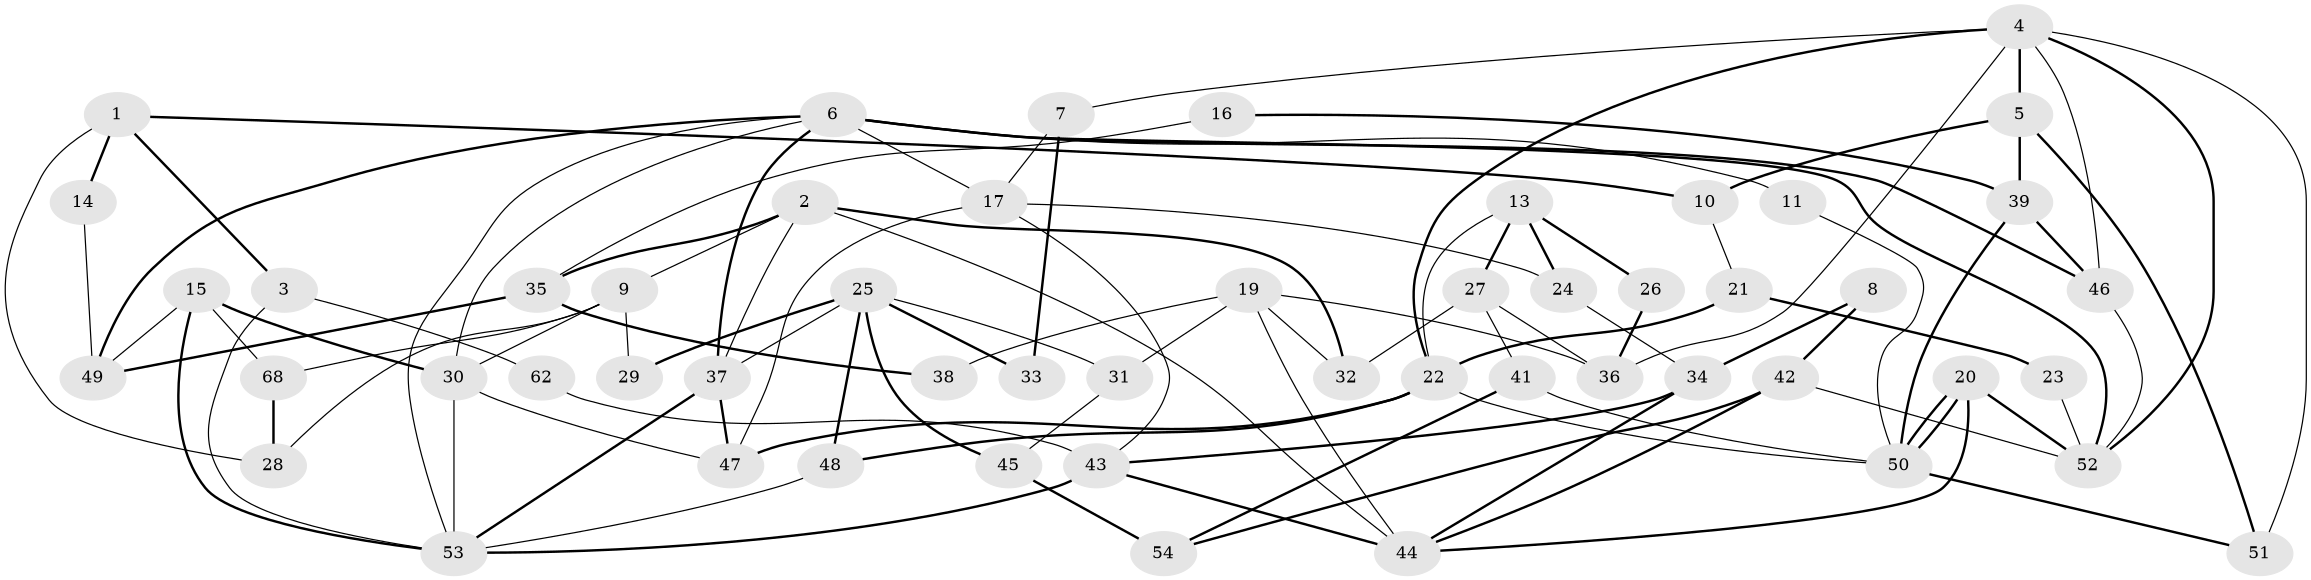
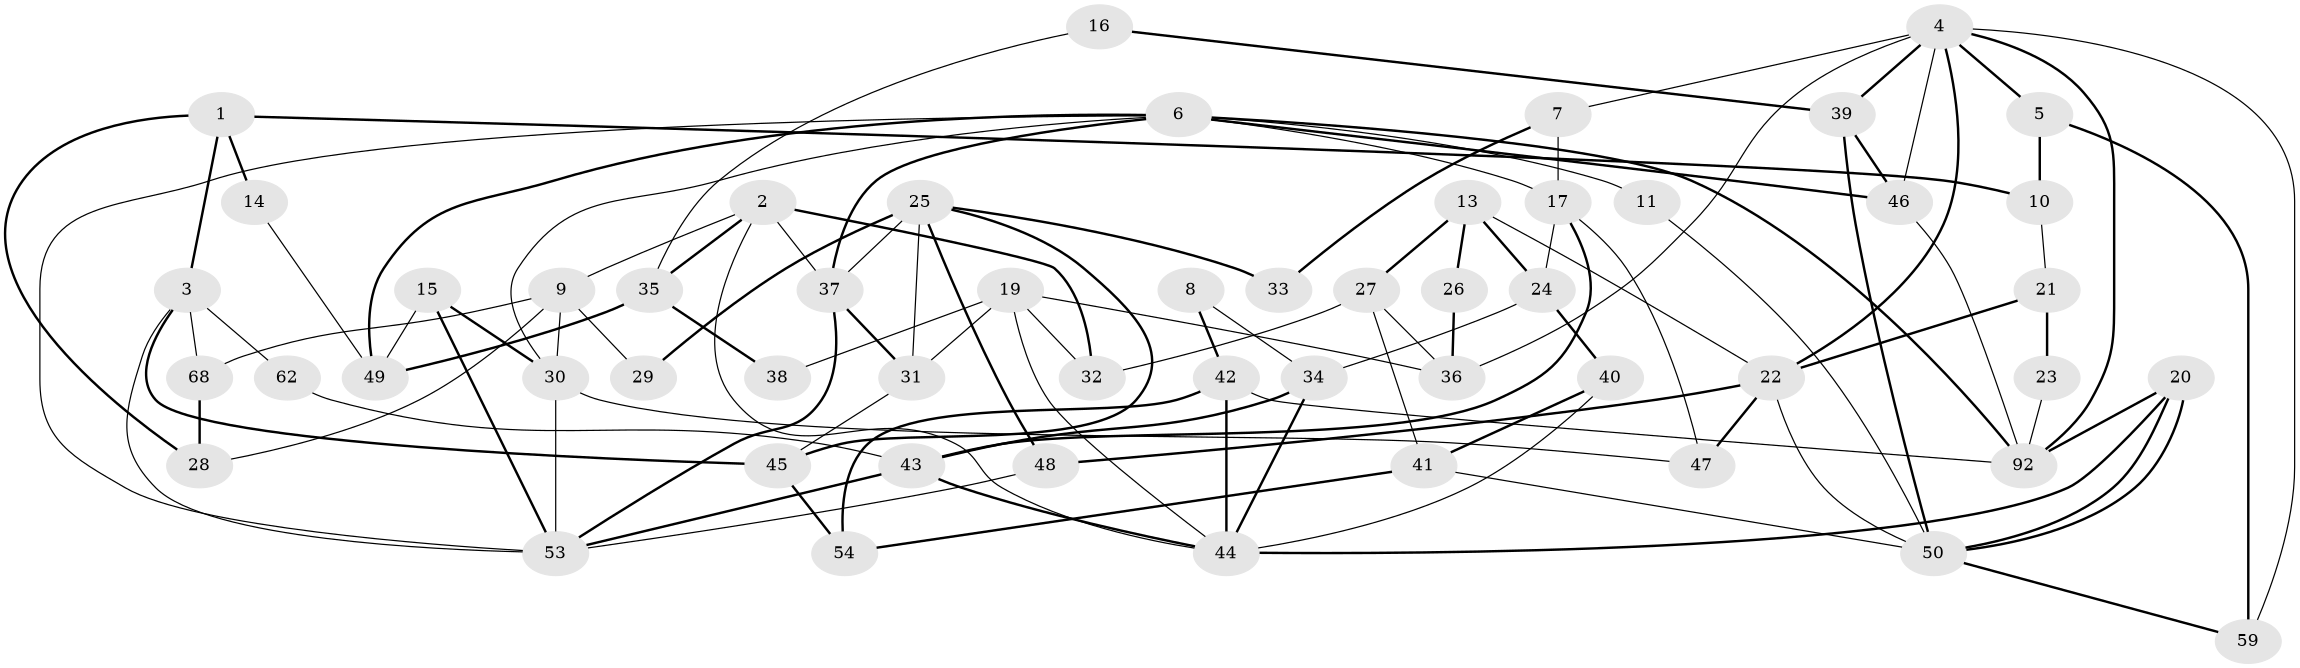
  graph {
    node [color=gray90 style=filled]
    edge [style=bold]
    1
    3
    10
    14
    28
    n6 [label=62]
    45
    53
    21
    49
    2
    9
    32
    35
    37
    44
    30
    n18 [label=68]
    29
    38
    47
    43
    54
    4
    5
    7
    22
    36
    39
    46
-   51
-   52
+   51 [label=59]
+   52 [label=92]
    17
    33
    50
    48
    6
    11
    24
    8
    34
    42
    23
    13
    26
    27
+   40
    41
    15
    16
    19
    31
    20
    25
    1 -- 3
    1 -- 10
    1 -- 14
-   1 -- 28 [style=solid]
+   1 -- 28
    3 -- n6 [style=solid]
+   3 -- 45
    3 -- 53 [style=solid]
    10 -- 21 [style=solid]
    14 -- 49 [style=solid]
    n6 -- 43 [style=solid]
    45 -- 54
    21 -- 22
    21 -- 23
    2 -- 9 [style=solid]
    2 -- 32
    2 -- 35
    2 -- 37 [style=solid]
    2 -- 44 [style=solid]
    9 -- 28 [style=solid]
    9 -- 30 [style=solid]
    9 -- n18 [style=solid]
    9 -- 29 [style=solid]
    35 -- 49
    35 -- 38
    37 -- 53
-   37 -- 47
+   37 -- 31
    30 -- 53 [style=solid]
    30 -- 47 [style=solid]
    n18 -- 28
    43 -- 53
    43 -- 44
    4 -- 5
    4 -- 7 [style=solid]
    4 -- 22
    4 -- 36 [style=solid]
-   5 -- 39
+   4 -- 39
    4 -- 46 [style=solid]
    4 -- 51 [style=solid]
    4 -- 52
    5 -- 10
    5 -- 51
    7 -- 17 [style=solid]
    7 -- 33
    22 -- 47
    22 -- 50 [style=solid]
    22 -- 48
    39 -- 46
    39 -- 50
    46 -- 52 [style=solid]
    17 -- 47 [style=solid]
-   17 -- 43 [style=solid]
+   17 -- 43
    17 -- 24 [style=solid]
    50 -- 51
    48 -- 53 [style=solid]
    6 -- 53 [style=solid]
    6 -- 49
    6 -- 37
    6 -- 30 [style=solid]
    6 -- 46
    6 -- 52
    6 -- 17 [style=solid]
    6 -- 11 [style=solid]
    11 -- 50 [style=solid]
    24 -- 34 [style=solid]
-   8 -- 34
+   24 -- 40
+   8 -- 34 [style=solid]
    8 -- 42
    34 -- 44
    34 -- 43
    42 -- 44
    42 -- 54
    42 -- 52 [style=solid]
    23 -- 52 [style=solid]
    13 -- 22 [style=solid]
    13 -- 24
    13 -- 26
    13 -- 27
    26 -- 36
    27 -- 32 [style=solid]
    27 -- 36 [style=solid]
    27 -- 41 [style=solid]
+   40 -- 44 [style=solid]
+   40 -- 41
    41 -- 54
    41 -- 50 [style=solid]
    15 -- 53
    15 -- 49 [style=solid]
    15 -- 30
-   15 -- n18 [style=solid]
+   3 -- n18 [style=solid]
    16 -- 35 [style=solid]
    16 -- 39
    19 -- 32 [style=solid]
    19 -- 44 [style=solid]
    19 -- 38 [style=solid]
    19 -- 36 [style=solid]
    19 -- 31 [style=solid]
    31 -- 45 [style=solid]
    20 -- 44
    20 -- 52
    20 -- 50
    20 -- 50
    25 -- 45
    25 -- 37 [style=solid]
    25 -- 29
    25 -- 33
    25 -- 48
    25 -- 31 [style=solid]
  }
